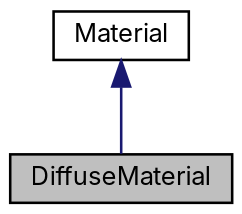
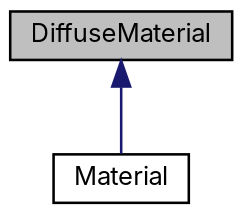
  digraph {
    fontname=Inter
    node [color=black fontname=Inter fontsize=10 shape=record style=filled]
    n1 [fillcolor=grey75 fontcolor=black height=0.2 label=DiffuseMaterial width=0.4]
    n2 [fillcolor=white height=0.2 label=Material width=0.4]
-   n2 -> n1 [color=midnightblue dir=back fontname=Inter fontsize=10 labelfontname=Helvetica labelfontsize=10 style=solid]
+   n1 -> n2 [color=midnightblue dir=back fontname=Inter fontsize=10 labelfontname=Helvetica labelfontsize=10 style=solid]
  }
